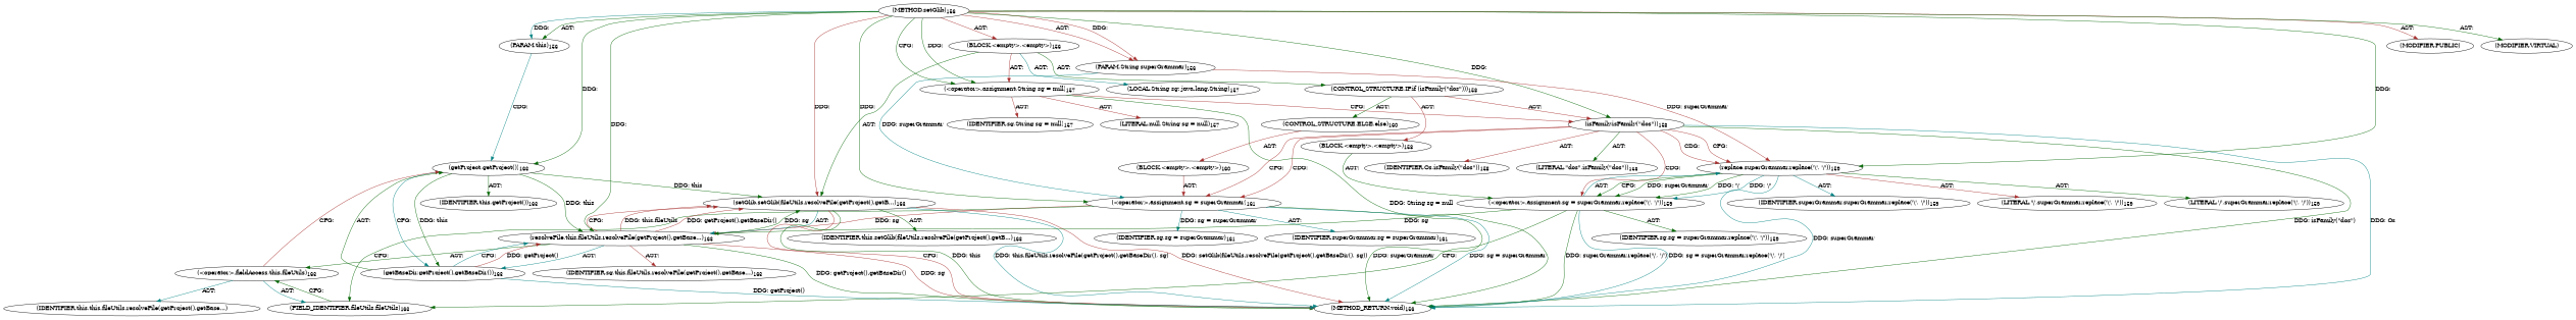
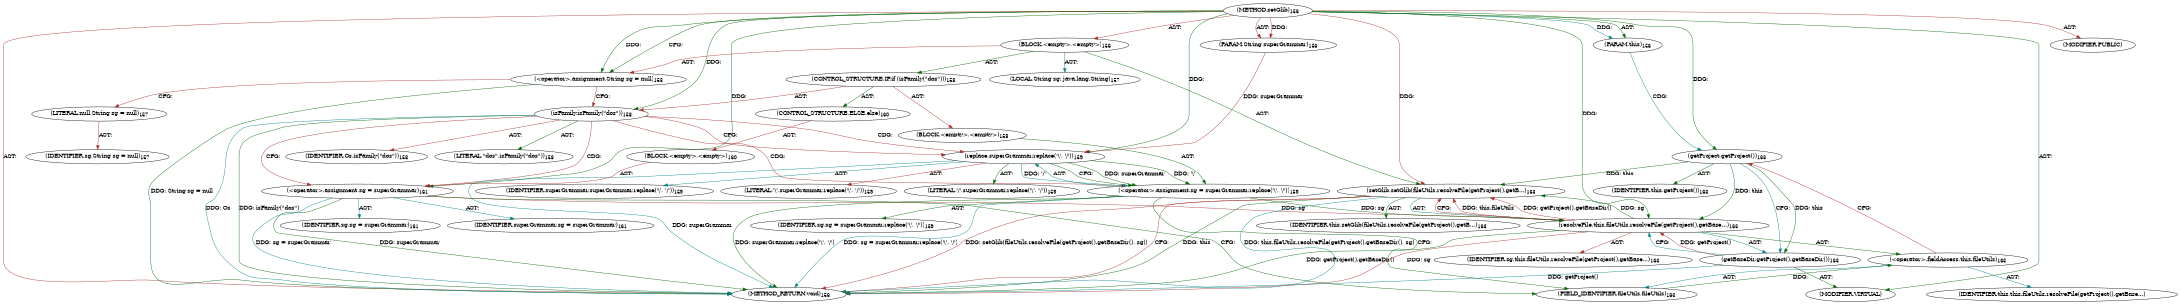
  digraph {
    edge [color=darkgreen]
    n1 [label=<(METHOD,setGlib)<SUB>156</SUB>>]
    n2 [label=<(PARAM,this)<SUB>156</SUB>>]
    n3 [label=<(PARAM,String superGrammar)<SUB>156</SUB>>]
    n4 [label=<(BLOCK,&lt;empty&gt;,&lt;empty&gt;)<SUB>156</SUB>>]
-   n5 [label=<(&lt;operator&gt;.assignment,String sg = null)<SUB>157</SUB>>]
+   n5 [label=<(&lt;operator&gt;.assignment,String sg = null)<SUB>153</SUB>>]
    n6 [label=<(isFamily,isFamily(&quot;dos&quot;))<SUB>158</SUB>>]
    n7 [label=<(replace,superGrammar.replace('\\', '/'))<SUB>159</SUB>>]
    n8 [label=<(&lt;operator&gt;.assignment,sg = superGrammar)<SUB>161</SUB>>]
    n9 [label=<(setGlib,setGlib(fileUtils.resolveFile(getProject().getB...)<SUB>163</SUB>>]
    n10 [label=<(resolveFile,this.fileUtils.resolveFile(getProject().getBase...)<SUB>163</SUB>>]
    n11 [label=<(getProject,getProject())<SUB>163</SUB>>]
    n12 [label=<(MODIFIER,PUBLIC)>]
    n13 [label=<(MODIFIER,VIRTUAL)>]
    n14 [label=<(METHOD_RETURN,void)<SUB>156</SUB>>]
    n15 [label=<(LOCAL,String sg: java.lang.String)<SUB>157</SUB>>]
    n16 [label=<(CONTROL_STRUCTURE,IF,if (isFamily(&quot;dos&quot;)))<SUB>158</SUB>>]
    n17 [label=<(IDENTIFIER,sg,String sg = null)<SUB>157</SUB>>]
    n18 [label=<(LITERAL,null,String sg = null)<SUB>157</SUB>>]
    n19 [label=<(IDENTIFIER,Os,isFamily(&quot;dos&quot;))<SUB>158</SUB>>]
    n20 [label=<(LITERAL,&quot;dos&quot;,isFamily(&quot;dos&quot;))<SUB>158</SUB>>]
    n21 [label=<(&lt;operator&gt;.assignment,sg = superGrammar.replace('\\', '/'))<SUB>159</SUB>>]
    n22 [label=<(IDENTIFIER,superGrammar,superGrammar.replace('\\', '/'))<SUB>159</SUB>>]
    n23 [label=<(LITERAL,'\\',superGrammar.replace('\\', '/'))<SUB>159</SUB>>]
    n24 [label=<(LITERAL,'/',superGrammar.replace('\\', '/'))<SUB>159</SUB>>]
    n25 [label=<(FIELD_IDENTIFIER,fileUtils,fileUtils)<SUB>163</SUB>>]
    n26 [label=<(IDENTIFIER,sg,sg = superGrammar)<SUB>161</SUB>>]
    n27 [label=<(IDENTIFIER,superGrammar,sg = superGrammar)<SUB>161</SUB>>]
    n28 [label=<(IDENTIFIER,this,setGlib(fileUtils.resolveFile(getProject().getB...)<SUB>163</SUB>>]
    n29 [label=<(&lt;operator&gt;.fieldAccess,this.fileUtils)<SUB>163</SUB>>]
    n30 [label=<(getBaseDir,getProject().getBaseDir())<SUB>163</SUB>>]
    n31 [label=<(IDENTIFIER,sg,this.fileUtils.resolveFile(getProject().getBase...)<SUB>163</SUB>>]
    n32 [label=<(IDENTIFIER,this,getProject())<SUB>163</SUB>>]
    n33 [label=<(BLOCK,&lt;empty&gt;,&lt;empty&gt;)<SUB>158</SUB>>]
    n34 [label=<(CONTROL_STRUCTURE,ELSE,else)<SUB>160</SUB>>]
    n35 [label=<(BLOCK,&lt;empty&gt;,&lt;empty&gt;)<SUB>160</SUB>>]
    n36 [label=<(IDENTIFIER,sg,sg = superGrammar.replace('\\', '/'))<SUB>159</SUB>>]
    n37 [label=<(IDENTIFIER,this,this.fileUtils.resolveFile(getProject().getBase...)>]
    n1 -> n2 [label="AST: "]
    n1 -> n2 [color=teal label="DDG: "]
    n1 -> n3 [color=brown label="AST: "]
    n1 -> n3 [color=brown label="DDG: "]
    n1 -> n4 [color=brown label="AST: "]
    n1 -> n5 [label="CFG: "]
    n1 -> n5 [label="DDG: "]
    n1 -> n6 [label="DDG: "]
    n1 -> n7 [label="DDG: "]
    n1 -> n8 [label="DDG: "]
    n1 -> n9 [color=brown label="DDG: "]
    n1 -> n10 [label="DDG: "]
    n1 -> n11 [label="DDG: "]
    n1 -> n12 [color=brown label="AST: "]
    n1 -> n13 [label="AST: "]
+   n1 -> n14 [color=brown label="AST: "]
    n2 -> n11 [color=teal label="CDG: "]
    n3 -> n7 [color=brown label="DDG: superGrammar"]
-   n3 -> n8 [color=teal label="DDG: superGrammar"]
    n4 -> n5 [color=brown label="AST: "]
    n4 -> n9 [label="AST: "]
    n4 -> n15 [color=teal label="AST: "]
    n4 -> n16 [label="AST: "]
    n5 -> n6 [color=brown label="CFG: "]
    n5 -> n14 [label="DDG: String sg = null"]
-   n5 -> n17 [color=brown label="AST: "]
-   n5 -> n18 [color=brown label="AST: "]
+   n18 -> n17 [color=brown label="AST: "]
+   n5 -> n18 [color=brown label="CFG: "]
    n6 -> n7 [color=brown label="CFG: "]
    n6 -> n7 [color=brown label="CDG: "]
    n6 -> n8 [color=brown label="CFG: "]
    n6 -> n8 [color=brown label="CDG: "]
    n6 -> n14 [label="DDG: isFamily(&quot;dos&quot;)"]
    n6 -> n14 [color=teal label="DDG: Os"]
    n6 -> n19 [color=brown label="AST: "]
    n6 -> n20 [label="AST: "]
    n6 -> n21 [color=brown label="CDG: "]
    n7 -> n14 [color=teal label="DDG: superGrammar"]
    n7 -> n21 [label="CFG: "]
    n7 -> n21 [label="DDG: superGrammar"]
    n7 -> n21 [label="DDG: '\\'"]
    n7 -> n21 [color=teal label="DDG: '/'"]
    n7 -> n22 [color=teal label="AST: "]
    n7 -> n23 [color=brown label="AST: "]
    n7 -> n24 [label="AST: "]
    n8 -> n10 [color=brown label="DDG: sg"]
    n8 -> n14 [label="DDG: superGrammar"]
    n8 -> n14 [color=teal label="DDG: sg = superGrammar"]
    n8 -> n25 [label="CFG: "]
-   n8 -> n26 [color=teal label="DDG: sg = superGrammar"]
+   n8 -> n26 [color=teal label="AST: "]
    n8 -> n27 [color=teal label="AST: "]
    n9 -> n10 [color=teal label="AST: "]
    n9 -> n14 [color=brown label="CFG: "]
    n9 -> n14 [label="DDG: this"]
    n9 -> n14 [color=teal label="DDG: this.fileUtils.resolveFile(getProject().getBaseDir(), sg)"]
    n9 -> n14 [color=brown label="DDG: setGlib(fileUtils.resolveFile(getProject().getBaseDir(), sg))"]
    n9 -> n28 [label="AST: "]
    n10 -> n9 [color=brown label="CFG: "]
    n10 -> n9 [color=brown label="DDG: this.fileUtils"]
    n10 -> n9 [color=brown label="DDG: getProject().getBaseDir()"]
    n10 -> n9 [label="DDG: sg"]
    n10 -> n14 [label="DDG: getProject().getBaseDir()"]
    n10 -> n14 [color=brown label="DDG: sg"]
    n10 -> n29 [label="AST: "]
    n10 -> n30 [color=teal label="AST: "]
    n10 -> n31 [color=brown label="AST: "]
    n11 -> n9 [label="DDG: this"]
    n11 -> n10 [label="DDG: this"]
    n11 -> n30 [color=teal label="CFG: "]
    n11 -> n30 [label="DDG: this"]
    n11 -> n32 [label="AST: "]
    n16 -> n6 [color=brown label="AST: "]
    n16 -> n33 [color=brown label="AST: "]
    n16 -> n34 [label="AST: "]
    n21 -> n7 [color=teal label="AST: "]
    n21 -> n10 [label="DDG: sg"]
    n21 -> n14 [label="DDG: superGrammar.replace('\\', '/')"]
    n21 -> n14 [color=teal label="DDG: sg = superGrammar.replace('\\', '/')"]
    n21 -> n25 [label="CFG: "]
    n21 -> n36 [label="AST: "]
-   n25 -> n29 [label="CFG: "]
+   n25 -> n29 [label="DDG: "]
    n29 -> n11 [color=brown label="CFG: "]
    n29 -> n25 [color=teal label="AST: "]
    n29 -> n37 [color=teal label="AST: "]
    n30 -> n10 [color=teal label="CFG: "]
    n30 -> n10 [color=brown label="DDG: getProject()"]
-   n30 -> n11 [label="AST: "]
+   n30 -> n13 [label="AST: "]
    n30 -> n14 [color=teal label="DDG: getProject()"]
    n33 -> n21 [label="AST: "]
    n34 -> n35 [color=brown label="AST: "]
    n35 -> n8 [color=brown label="AST: "]
  }
